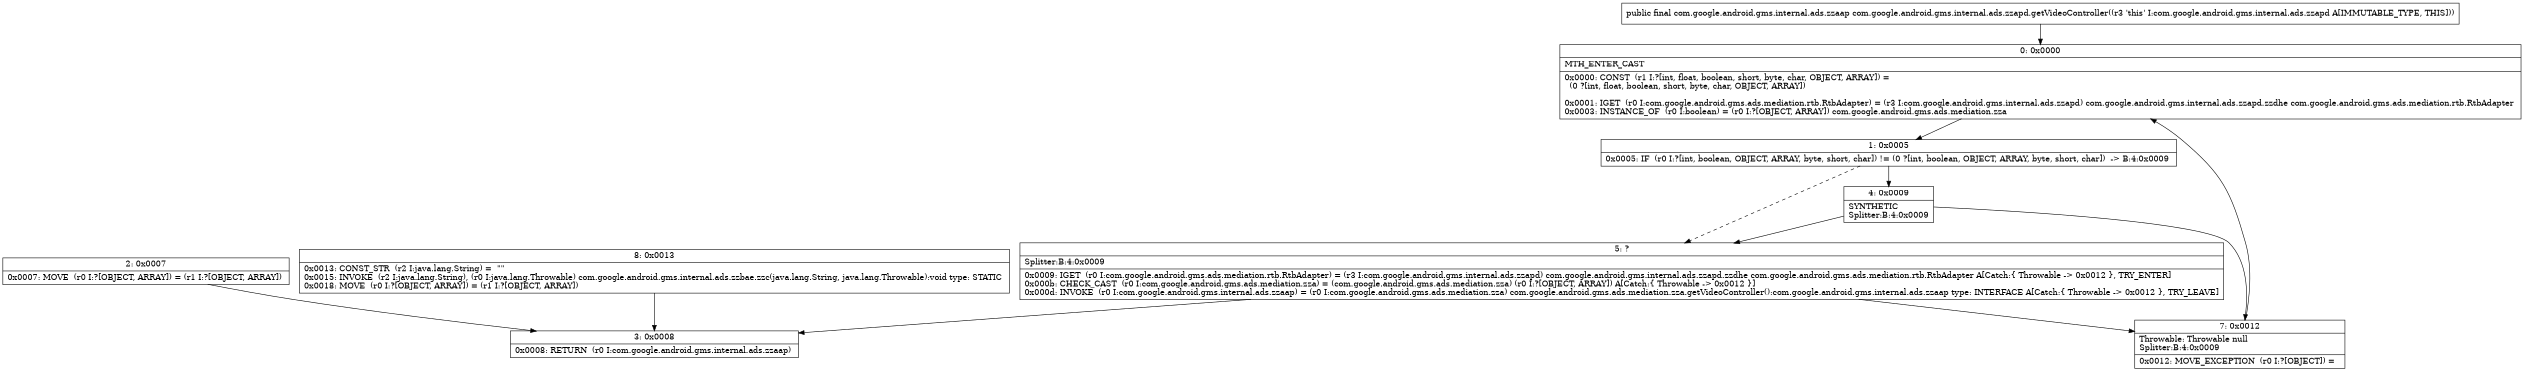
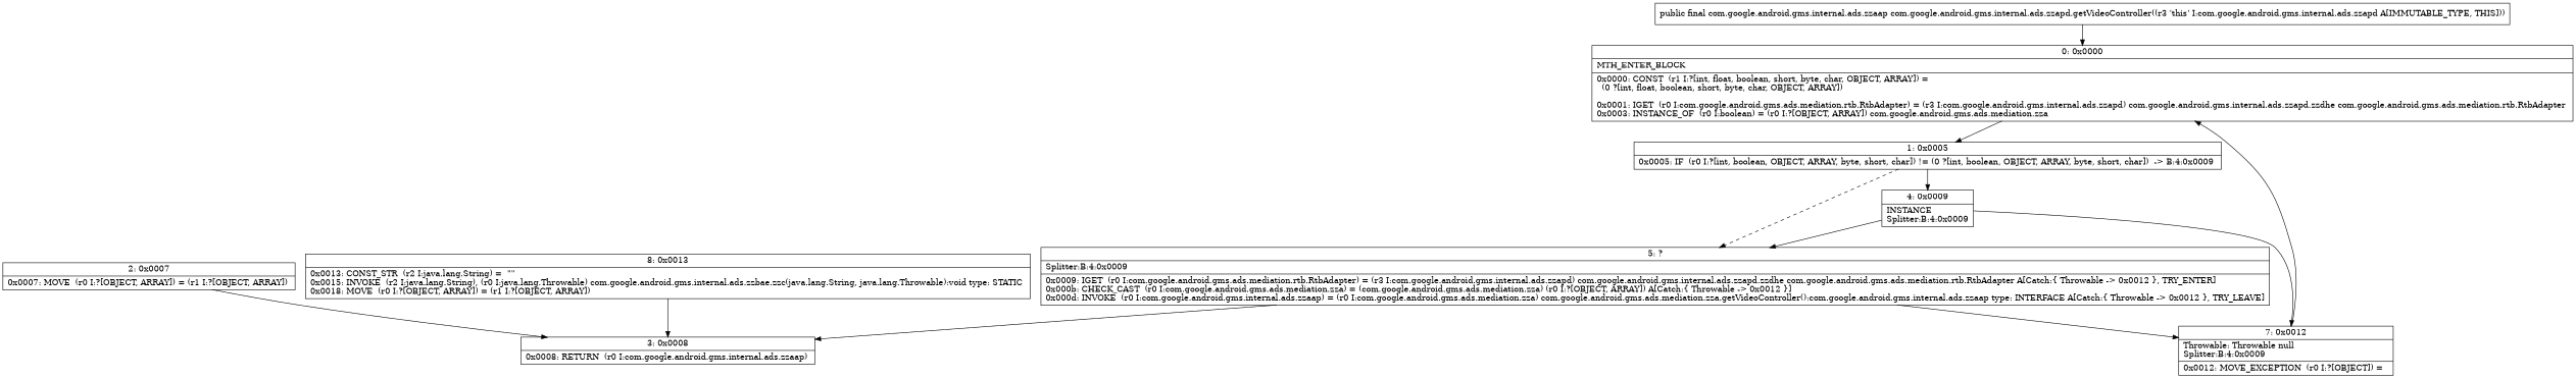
  digraph {
    fontname="DejaVu Serif"
    node [fontname="DejaVu Serif" shape=record]
    edge [fontname="DejaVu Serif"]
-   n1 [label="{0\:\ 0x0000|MTH_ENTER_CAST\l|0x0000: CONST  (r1 I:?[int, float, boolean, short, byte, char, OBJECT, ARRAY]) = \l  (0 ?[int, float, boolean, short, byte, char, OBJECT, ARRAY])\l \l0x0001: IGET  (r0 I:com.google.android.gms.ads.mediation.rtb.RtbAdapter) = (r3 I:com.google.android.gms.internal.ads.zzapd) com.google.android.gms.internal.ads.zzapd.zzdhe com.google.android.gms.ads.mediation.rtb.RtbAdapter \l0x0003: INSTANCE_OF  (r0 I:boolean) = (r0 I:?[OBJECT, ARRAY]) com.google.android.gms.ads.mediation.zza \l}"]
+   n1 [label="{0\:\ 0x0000|MTH_ENTER_BLOCK\l|0x0000: CONST  (r1 I:?[int, float, boolean, short, byte, char, OBJECT, ARRAY]) = \l  (0 ?[int, float, boolean, short, byte, char, OBJECT, ARRAY])\l \l0x0001: IGET  (r0 I:com.google.android.gms.ads.mediation.rtb.RtbAdapter) = (r3 I:com.google.android.gms.internal.ads.zzapd) com.google.android.gms.internal.ads.zzapd.zzdhe com.google.android.gms.ads.mediation.rtb.RtbAdapter \l0x0003: INSTANCE_OF  (r0 I:boolean) = (r0 I:?[OBJECT, ARRAY]) com.google.android.gms.ads.mediation.zza \l}"]
    n2 [label="{1\:\ 0x0005|0x0005: IF  (r0 I:?[int, boolean, OBJECT, ARRAY, byte, short, char]) != (0 ?[int, boolean, OBJECT, ARRAY, byte, short, char])  \-\> B:4:0x0009 \l}"]
-   n3 [label="{4\:\ 0x0009|SYNTHETIC\lSplitter:B:4:0x0009\l}"]
+   n3 [label="{4\:\ 0x0009|INSTANCE\lSplitter:B:4:0x0009\l}"]
    n4 [label="{5\:\ ?|Splitter:B:4:0x0009\l|0x0009: IGET  (r0 I:com.google.android.gms.ads.mediation.rtb.RtbAdapter) = (r3 I:com.google.android.gms.internal.ads.zzapd) com.google.android.gms.internal.ads.zzapd.zzdhe com.google.android.gms.ads.mediation.rtb.RtbAdapter A[Catch:\{ Throwable \-\> 0x0012 \}, TRY_ENTER]\l0x000b: CHECK_CAST  (r0 I:com.google.android.gms.ads.mediation.zza) = (com.google.android.gms.ads.mediation.zza) (r0 I:?[OBJECT, ARRAY]) A[Catch:\{ Throwable \-\> 0x0012 \}]\l0x000d: INVOKE  (r0 I:com.google.android.gms.internal.ads.zzaap) = (r0 I:com.google.android.gms.ads.mediation.zza) com.google.android.gms.ads.mediation.zza.getVideoController():com.google.android.gms.internal.ads.zzaap type: INTERFACE A[Catch:\{ Throwable \-\> 0x0012 \}, TRY_LEAVE]\l}"]
    n5 [label="{2\:\ 0x0007|0x0007: MOVE  (r0 I:?[OBJECT, ARRAY]) = (r1 I:?[OBJECT, ARRAY]) \l}"]
    n6 [label="{3\:\ 0x0008|0x0008: RETURN  (r0 I:com.google.android.gms.internal.ads.zzaap) \l}"]
    n7 [label="{7\:\ 0x0012|Throwable: Throwable null\lSplitter:B:4:0x0009\l|0x0012: MOVE_EXCEPTION  (r0 I:?[OBJECT]) =  \l}"]
    n8 [label="{8\:\ 0x0013|0x0013: CONST_STR  (r2 I:java.lang.String) =  \"\" \l0x0015: INVOKE  (r2 I:java.lang.String), (r0 I:java.lang.Throwable) com.google.android.gms.internal.ads.zzbae.zzc(java.lang.String, java.lang.Throwable):void type: STATIC \l0x0018: MOVE  (r0 I:?[OBJECT, ARRAY]) = (r1 I:?[OBJECT, ARRAY]) \l}"]
    n9 [label="{public final com.google.android.gms.internal.ads.zzaap com.google.android.gms.internal.ads.zzapd.getVideoController((r3 'this' I:com.google.android.gms.internal.ads.zzapd A[IMMUTABLE_TYPE, THIS])) }"]
    n1 -> n2
    n2 -> n3
    n2 -> n4 [style=dashed]
    n3 -> n4
    n3 -> n7
    n4 -> n6
    n4 -> n7
    n5 -> n6
    n7 -> n1
    n8 -> n6
    n9 -> n1
  }
